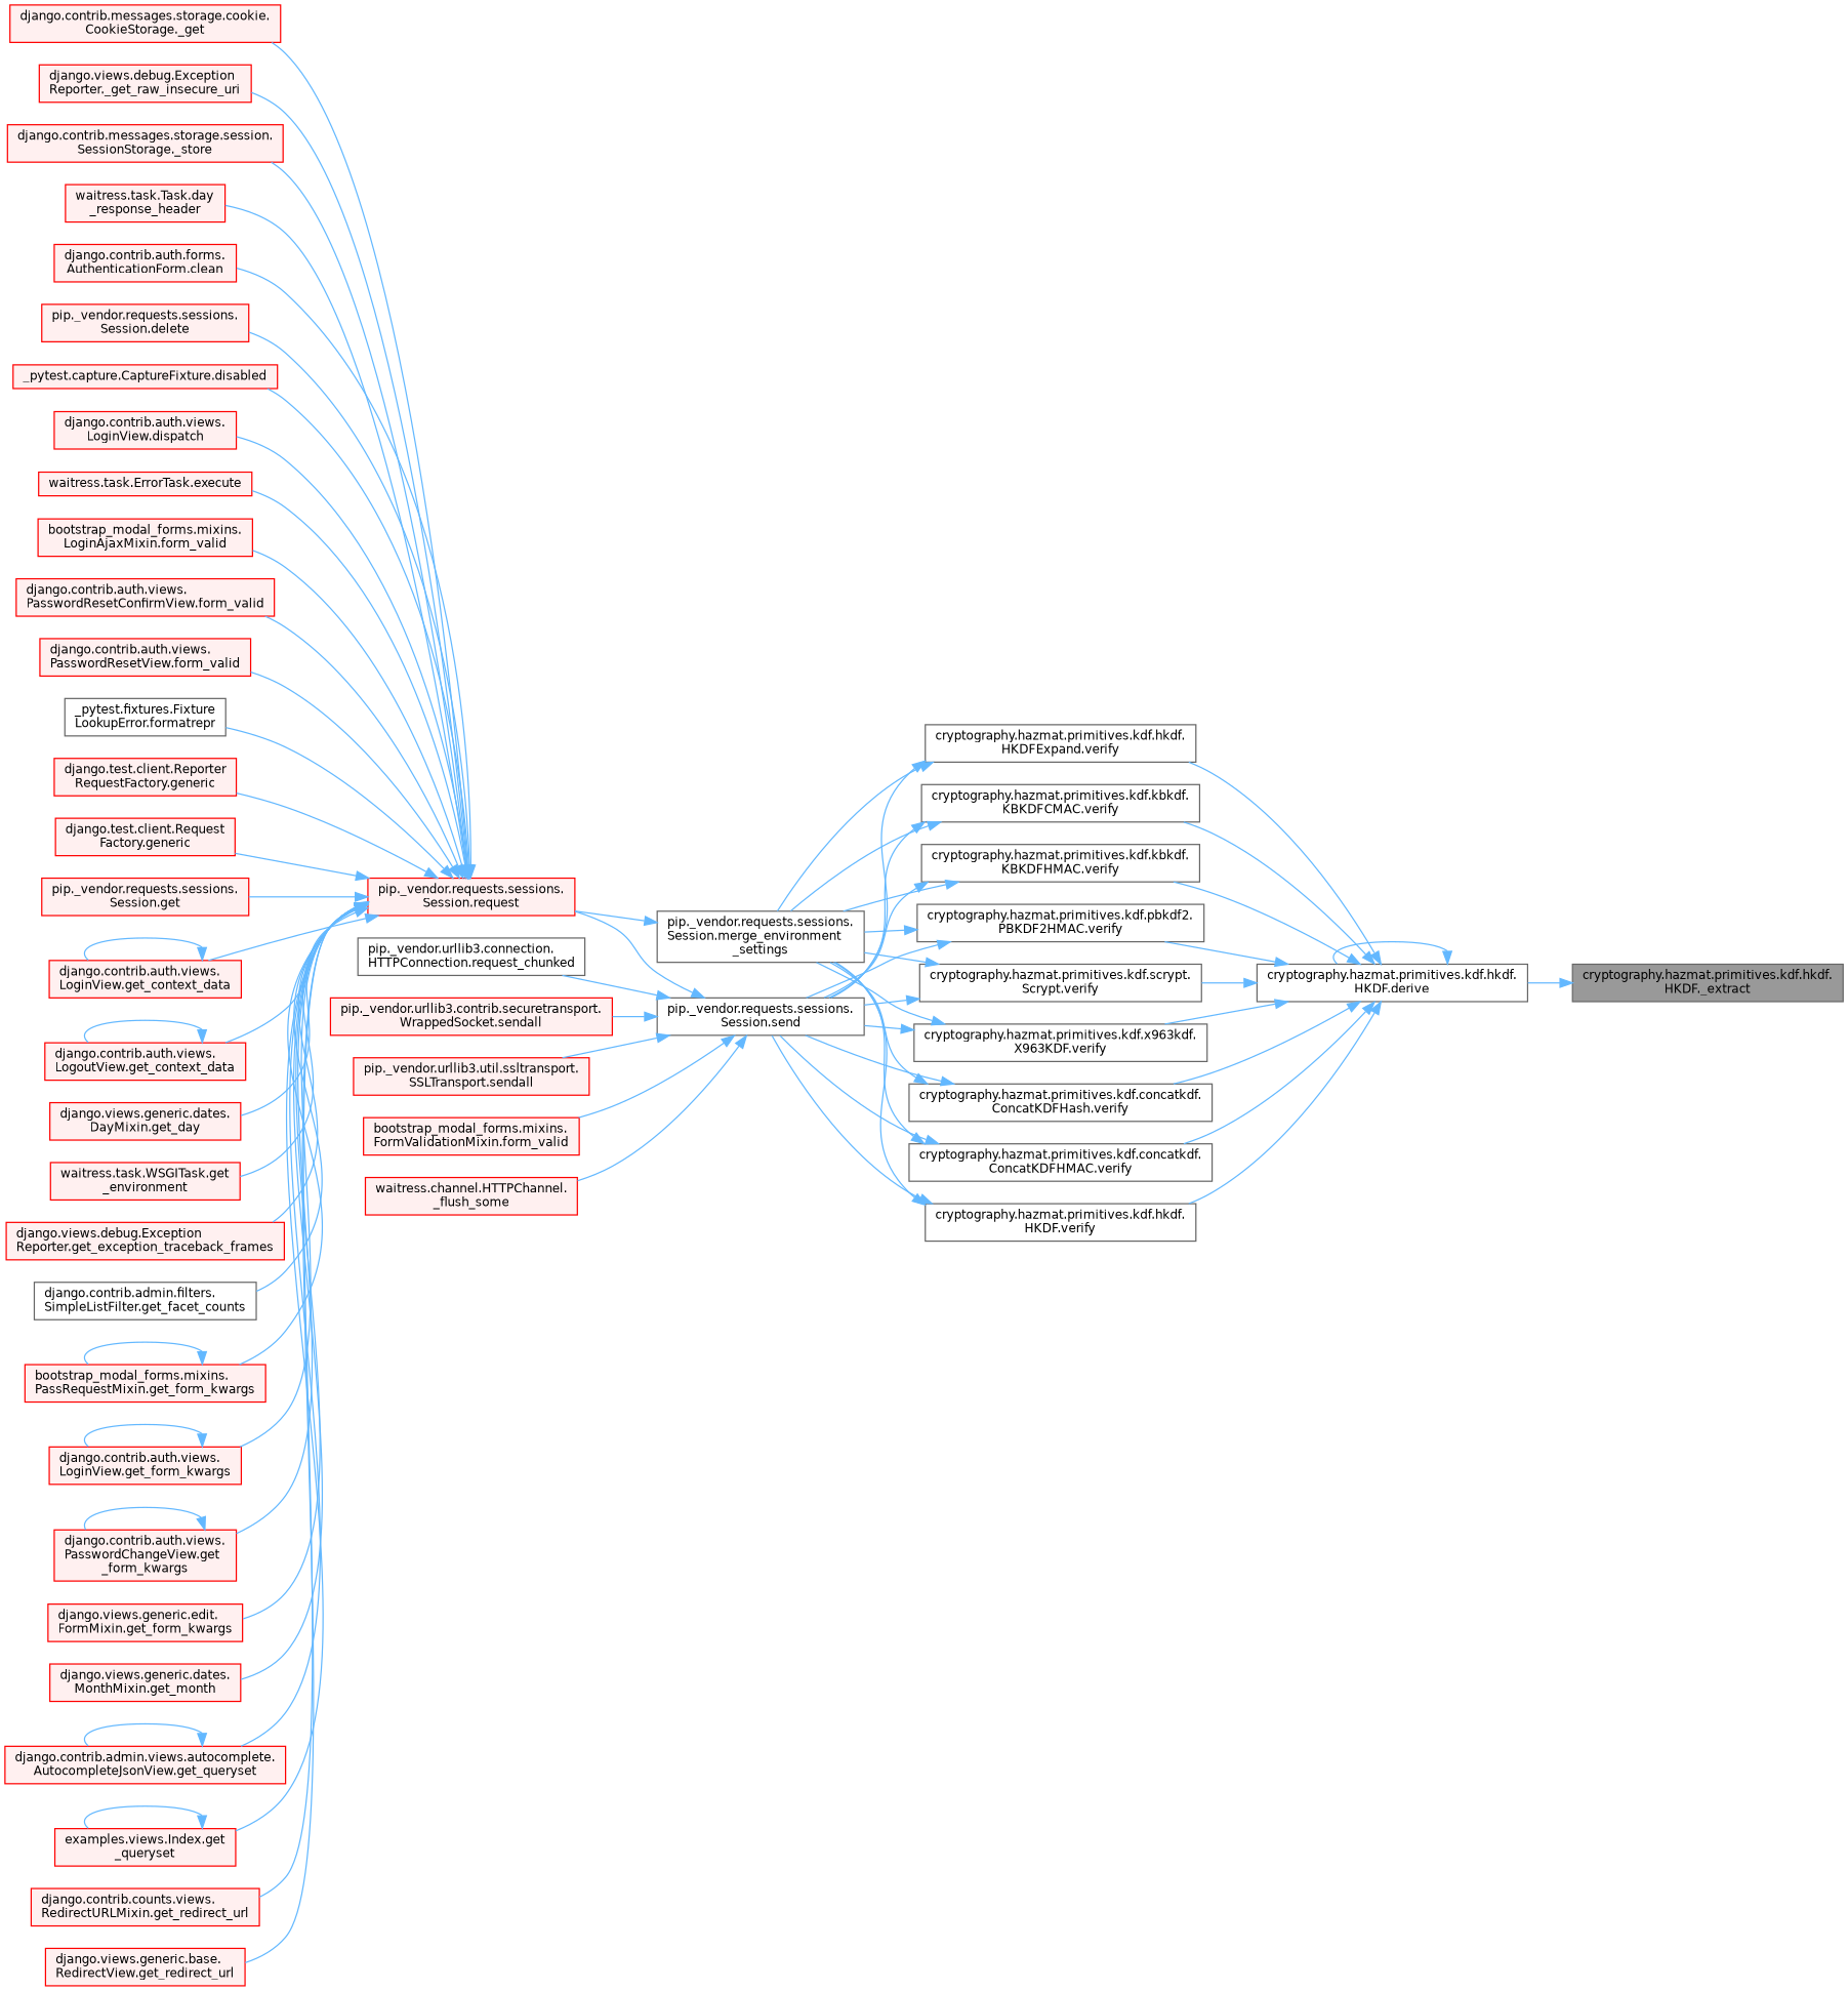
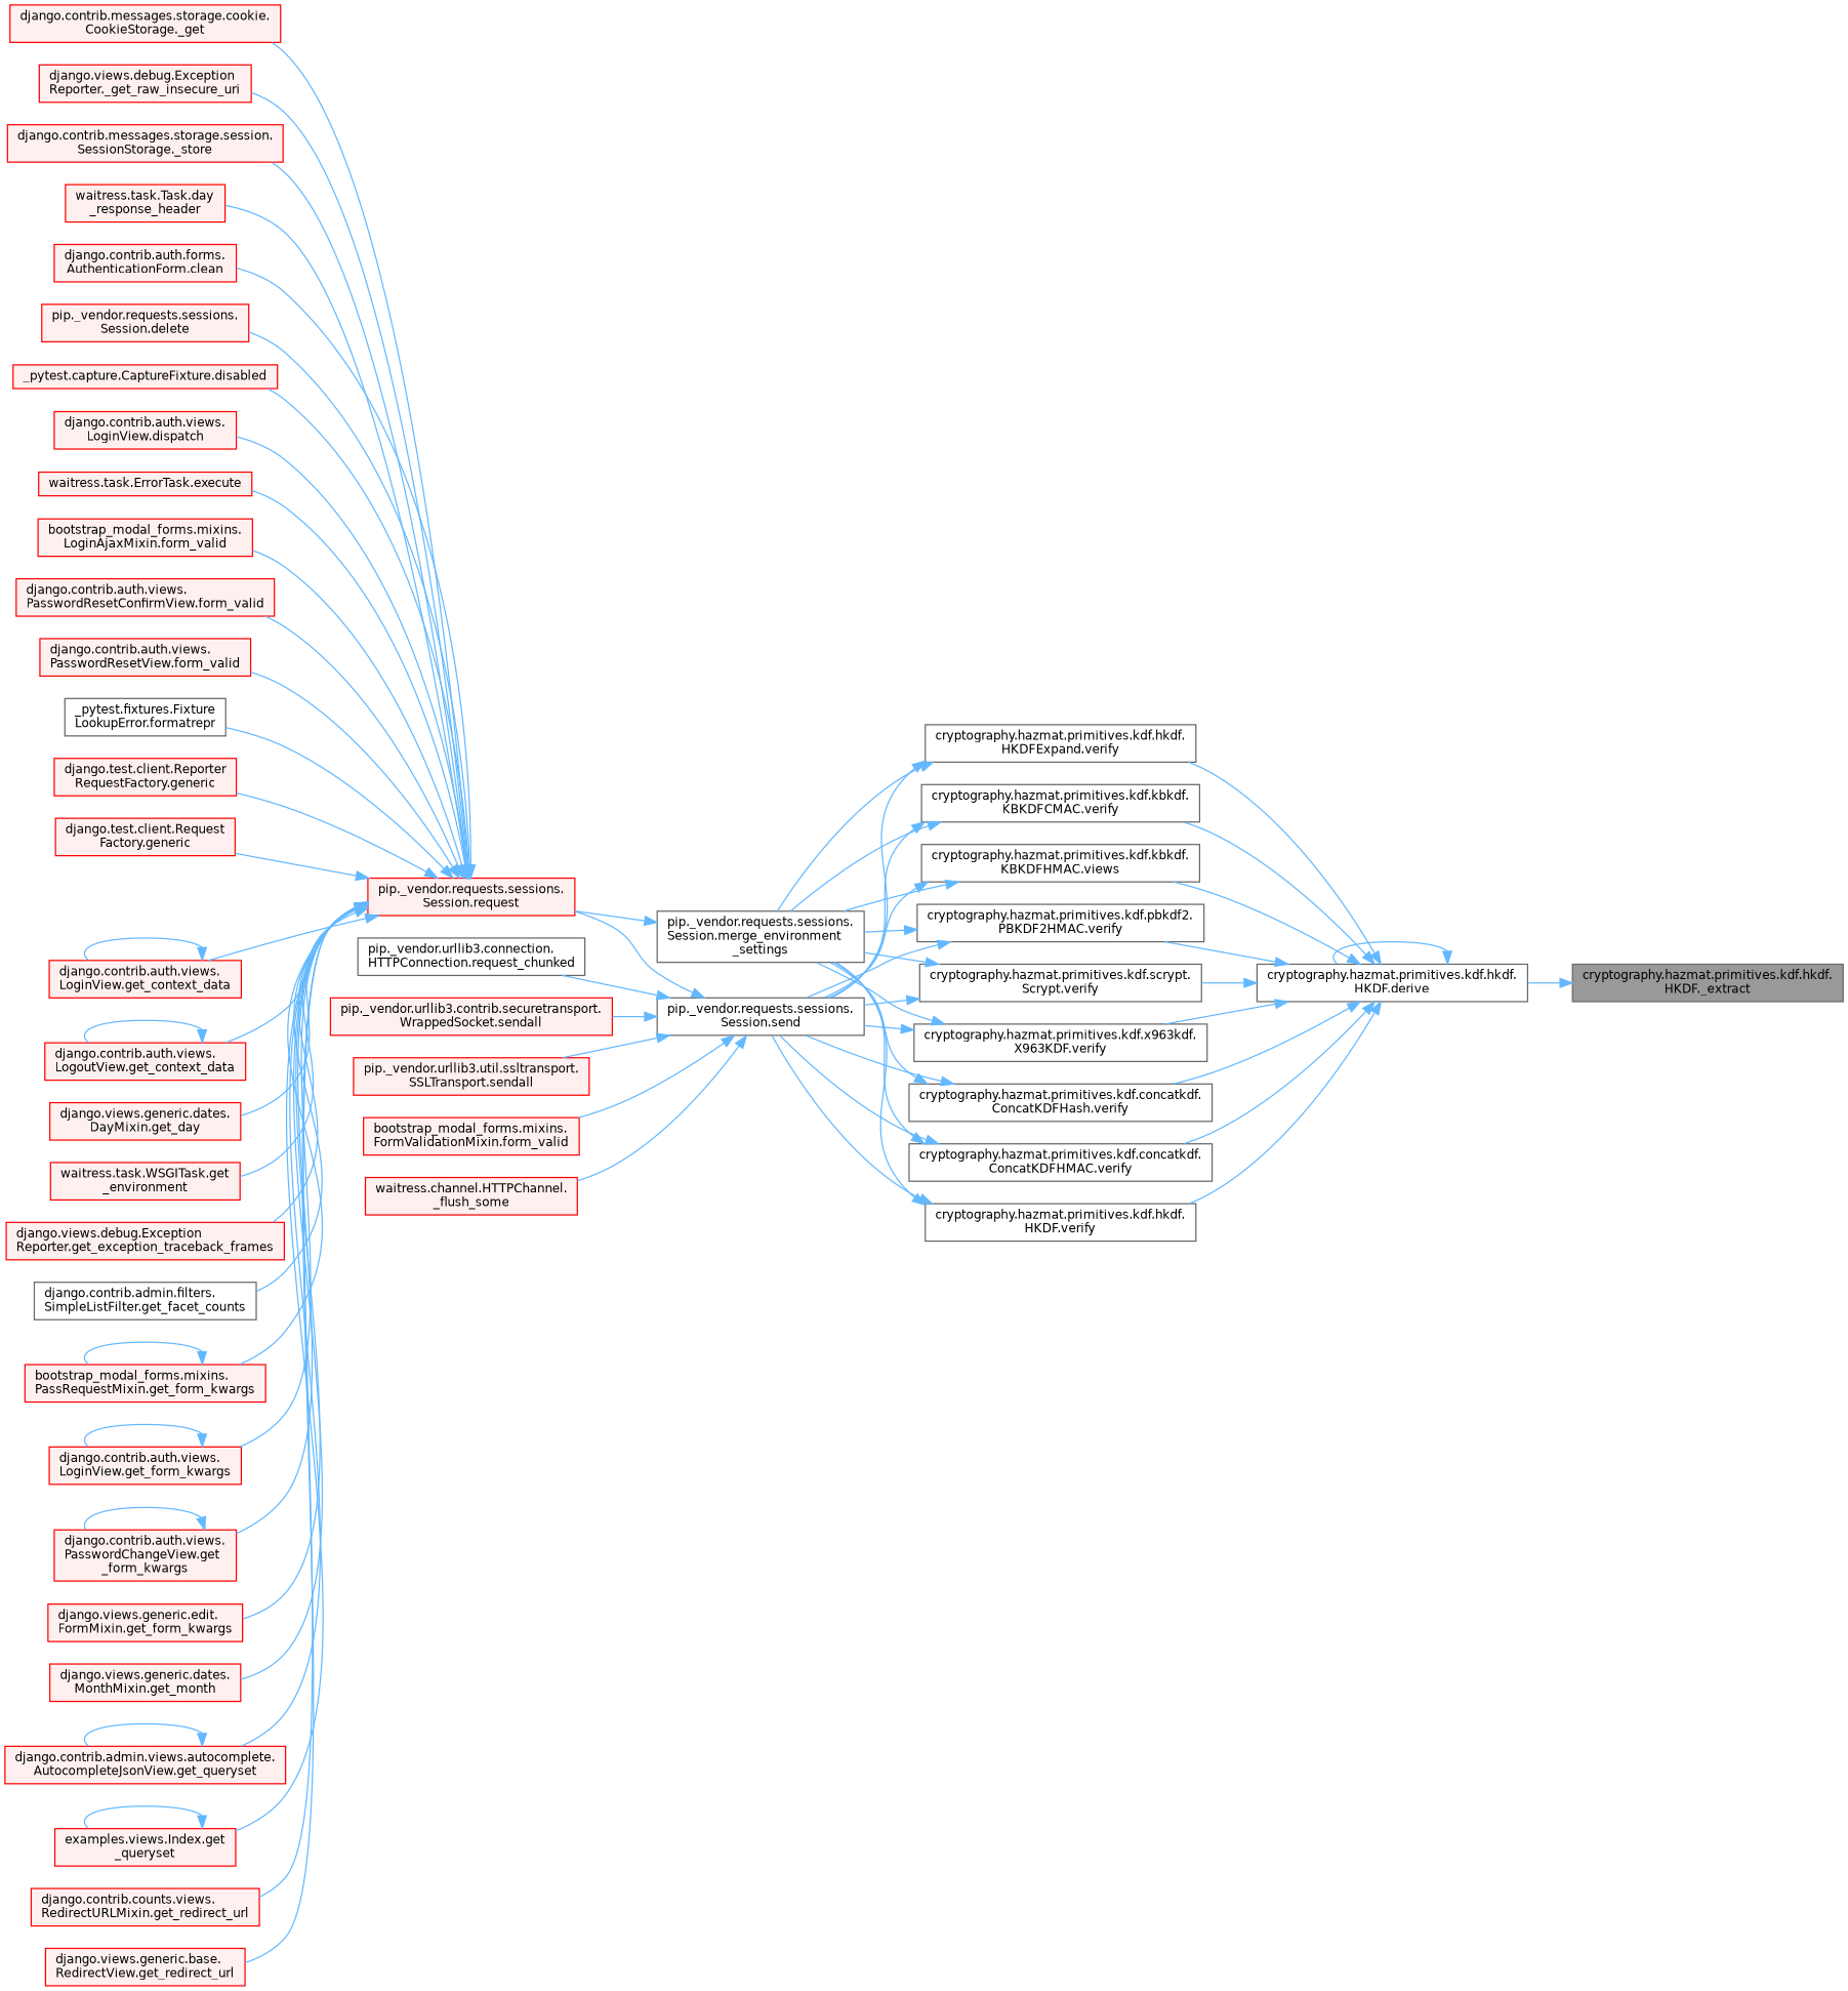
  digraph {
    rankdir=RL
    node [color=red fillcolor="#FFF0F0" fontname=Helvetica fontsize=10 shape=box style=filled]
    edge [color=steelblue1 dir=back fontname=Helvetica fontsize=10 labelfontname=Helvetica labelfontsize=10 style=solid]
    n1 [color=gray40 fillcolor=grey60 fontcolor=black height=0.2 label="cryptography.hazmat.primitives.kdf.hkdf.\lHKDF._extract" width=0.4]
    n2 [color=grey40 fillcolor=white height=0.2 label="cryptography.hazmat.primitives.kdf.hkdf.\lHKDF.derive" width=0.4]
    n3 [color=grey40 fillcolor=white height=0.2 label="cryptography.hazmat.primitives.kdf.concatkdf.\lConcatKDFHash.verify" width=0.4]
    n4 [color=grey40 fillcolor=white height=0.2 label="cryptography.hazmat.primitives.kdf.concatkdf.\lConcatKDFHMAC.verify" width=0.4]
    n5 [color=grey40 fillcolor=white height=0.2 label="cryptography.hazmat.primitives.kdf.hkdf.\lHKDF.verify" width=0.4]
    n6 [color=grey40 fillcolor=white height=0.2 label="cryptography.hazmat.primitives.kdf.hkdf.\lHKDFExpand.verify" width=0.4]
    n7 [color=grey40 fillcolor=white height=0.2 label="cryptography.hazmat.primitives.kdf.kbkdf.\lKBKDFCMAC.verify" width=0.4]
-   n8 [color=grey40 fillcolor=white height=0.2 label="cryptography.hazmat.primitives.kdf.kbkdf.\lKBKDFHMAC.verify" width=0.4]
+   n8 [color=grey40 fillcolor=white height=0.2 label="cryptography.hazmat.primitives.kdf.kbkdf.\lKBKDFHMAC.views" width=0.4]
    n9 [color=grey40 fillcolor=white height=0.2 label="cryptography.hazmat.primitives.kdf.pbkdf2.\lPBKDF2HMAC.verify" width=0.4]
    n10 [color=grey40 fillcolor=white height=0.2 label="cryptography.hazmat.primitives.kdf.scrypt.\lScrypt.verify" width=0.4]
    n11 [color=grey40 fillcolor=white height=0.2 label="cryptography.hazmat.primitives.kdf.x963kdf.\lX963KDF.verify" width=0.4]
    n12 [color=grey40 fillcolor=white height=0.2 label="pip._vendor.requests.sessions.\lSession.merge_environment\l_settings" width=0.4]
    n13 [color=grey40 fillcolor=white height=0.2 label="pip._vendor.requests.sessions.\lSession.send" width=0.4]
    n14 [height=0.2 label="pip._vendor.requests.sessions.\lSession.request" width=0.4]
    n15 [height=0.2 label="bootstrap_modal_forms.mixins.\lFormValidationMixin.form_valid" width=0.4]
    n16 [height=0.2 label="waitress.channel.HTTPChannel.\l_flush_some" width=0.4]
    n17 [color=grey40 fillcolor=white height=0.2 label="pip._vendor.urllib3.connection.\lHTTPConnection.request_chunked" width=0.4]
    n18 [height=0.2 label="pip._vendor.urllib3.contrib.securetransport.\lWrappedSocket.sendall" width=0.4]
    n19 [height=0.2 label="pip._vendor.urllib3.util.ssltransport.\lSSLTransport.sendall" width=0.4]
    n20 [height=0.2 label="django.contrib.messages.storage.cookie.\lCookieStorage._get" width=0.4]
    n21 [height=0.2 label="django.views.debug.Exception\lReporter._get_raw_insecure_uri" width=0.4]
    n22 [height=0.2 label="django.contrib.messages.storage.session.\lSessionStorage._store" width=0.4]
    n23 [height=0.2 label="waitress.task.Task.day\l_response_header" width=0.4]
    n24 [height=0.2 label="django.contrib.auth.forms.\lAuthenticationForm.clean" width=0.4]
    n25 [height=0.2 label="pip._vendor.requests.sessions.\lSession.delete" width=0.4]
    n26 [height=0.2 label="_pytest.capture.CaptureFixture.disabled" width=0.4]
    n27 [height=0.2 label="django.contrib.auth.views.\lLoginView.dispatch" width=0.4]
    n28 [height=0.2 label="waitress.task.ErrorTask.execute" width=0.4]
    n29 [height=0.2 label="bootstrap_modal_forms.mixins.\lLoginAjaxMixin.form_valid" width=0.4]
    n30 [height=0.2 label="django.contrib.auth.views.\lPasswordResetConfirmView.form_valid" width=0.4]
    n31 [height=0.2 label="django.contrib.auth.views.\lPasswordResetView.form_valid" width=0.4]
    n32 [color=grey40 fillcolor=white height=0.2 label="_pytest.fixtures.Fixture\lLookupError.formatrepr" width=0.4]
    n33 [height=0.2 label="django.test.client.Reporter\lRequestFactory.generic" width=0.4]
    n34 [height=0.2 label="django.test.client.Request\lFactory.generic" width=0.4]
-   n35 [height=0.2 label="pip._vendor.requests.sessions.\lSession.get" width=0.4]
    n36 [height=0.2 label="django.contrib.auth.views.\lLoginView.get_context_data" width=0.4]
    n37 [height=0.2 label="django.contrib.auth.views.\lLogoutView.get_context_data" width=0.4]
    n38 [height=0.2 label="django.views.generic.dates.\lDayMixin.get_day" width=0.4]
    n39 [height=0.2 label="waitress.task.WSGITask.get\l_environment" width=0.4]
    n40 [height=0.2 label="django.views.debug.Exception\lReporter.get_exception_traceback_frames" width=0.4]
    n41 [color=grey40 fillcolor=white height=0.2 label="django.contrib.admin.filters.\lSimpleListFilter.get_facet_counts" width=0.4]
    n42 [height=0.2 label="bootstrap_modal_forms.mixins.\lPassRequestMixin.get_form_kwargs" width=0.4]
    n43 [height=0.2 label="django.contrib.auth.views.\lLoginView.get_form_kwargs" width=0.4]
    n44 [height=0.2 label="django.contrib.auth.views.\lPasswordChangeView.get\l_form_kwargs" width=0.4]
    n45 [height=0.2 label="django.views.generic.edit.\lFormMixin.get_form_kwargs" width=0.4]
    n46 [height=0.2 label="django.views.generic.dates.\lMonthMixin.get_month" width=0.4]
    n47 [height=0.2 label="django.contrib.admin.views.autocomplete.\lAutocompleteJsonView.get_queryset" width=0.4]
    n48 [height=0.2 label="examples.views.Index.get\l_queryset" width=0.4]
    n49 [height=0.2 label="django.contrib.counts.views.\lRedirectURLMixin.get_redirect_url" width=0.4]
    n50 [height=0.2 label="django.views.generic.base.\lRedirectView.get_redirect_url" width=0.4]
    n1 -> n2
    n2 -> n2
    n2 -> n3
    n2 -> n4
    n2 -> n5
    n2 -> n6
    n2 -> n7
    n2 -> n8
    n2 -> n9
    n2 -> n10
    n2 -> n11
    n3 -> n12
    n3 -> n13
    n4 -> n12
    n4 -> n13
    n5 -> n12
    n5 -> n13
    n6 -> n12
    n6 -> n13
    n7 -> n12
    n7 -> n13
    n8 -> n12
    n8 -> n13
    n9 -> n12
    n9 -> n13
    n10 -> n12
    n10 -> n13
    n11 -> n12
    n11 -> n13
    n12 -> n14
    n13 -> n14
    n13 -> n15
    n13 -> n16
    n13 -> n17
    n13 -> n18
    n13 -> n19
    n14 -> n20
    n14 -> n21
    n14 -> n22
    n14 -> n23
    n14 -> n24
    n14 -> n25
    n14 -> n26
    n14 -> n27
    n14 -> n28
    n14 -> n29
    n14 -> n30
    n14 -> n31
    n14 -> n32
    n14 -> n33
    n14 -> n34
-   n14 -> n35
    n14 -> n36
    n14 -> n37
    n14 -> n38
    n14 -> n39
    n14 -> n40
    n14 -> n41
    n14 -> n42
    n14 -> n43
    n14 -> n44
    n14 -> n45
    n14 -> n46
    n14 -> n47
    n14 -> n48
    n14 -> n49
    n14 -> n50
    n36 -> n36
    n37 -> n37
    n42 -> n42
    n43 -> n43
    n44 -> n44
    n47 -> n47
    n48 -> n48
  }
